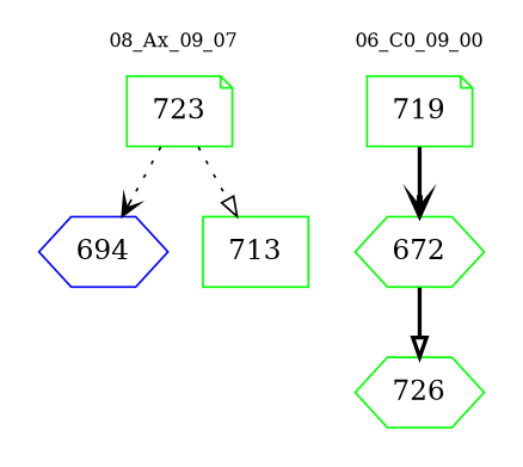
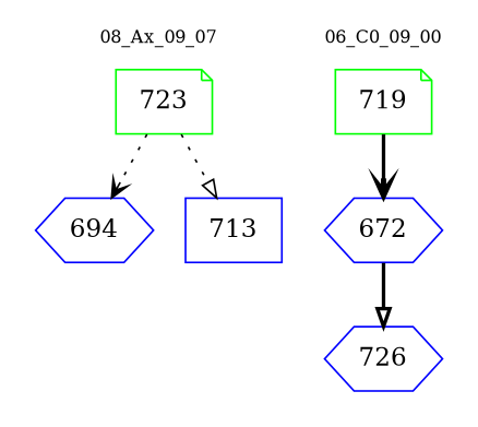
  digraph {
    node [color=blue shape=hexagon]
    edge [arrowhead=vee color=black style=dotted]
    n1 [color=green label=723 shape=note]
    n2 [label=694]
-   n3 [color=green label=713 shape=box]
+   n3 [label=713 shape=box]
    n4 [color=green label=719 shape=note]
-   n5 [color=green label=672]
-   n6 [color=green label=726]
+   n5 [label=672]
+   n6 [label=726]
    subgraph cluster_1 {
      color=white
      fontsize=10
      label="08_Ax_09_07"
      n1
      n2
      n3
    }
    subgraph cluster_2 {
      color=white
      fontsize=10
      label="06_C0_09_00"
      n4
      n5
      n6
    }
    n1 -> n2
    n1 -> n3 [arrowhead=onormal]
    n4 -> n5 [style=bold]
    n5 -> n6 [arrowhead=onormal style=bold]
  }
